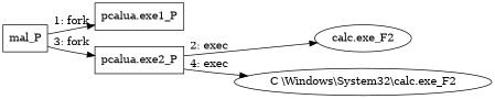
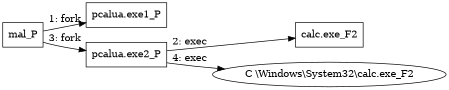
  digraph {
    engine=neato
    fixedsize=false
    fontsize=10
    nodesep=0.3
    rankdir=LR
    ranksep=0
    splines=true
    node [node_type=Process shape=box]
    mal_P
    "pcalua.exe1_P"
    "pcalua.exe2_P"
-   "calc.exe_F2" [node_type=File shape=ellipse]
+   "calc.exe_F2" [node_type=File]
    "C \\Windows\\System32\\calc.exe_F2" [node_type=File shape=ellipse]
    mal_P -> "pcalua.exe1_P" [label="1: fork"]
    mal_P -> "pcalua.exe2_P" [label="3: fork"]
    "pcalua.exe2_P" -> "calc.exe_F2" [label="2: exec"]
    "pcalua.exe2_P" -> "C \\Windows\\System32\\calc.exe_F2" [label="4: exec"]
  }
